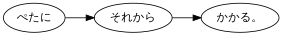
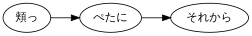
  digraph {
    fontname=Nunito
    rankdir=LR
    node [fontname=Nunito]
    edge [fontname=Nunito]
    n1 [label="それから"]
-   n2 [label="かかる。"]
+   n3 [label="頬っ"]
    n4 [label="ぺたに"]
-   n1 -> n2
+   n3 -> n4
    n4 -> n1
  }
